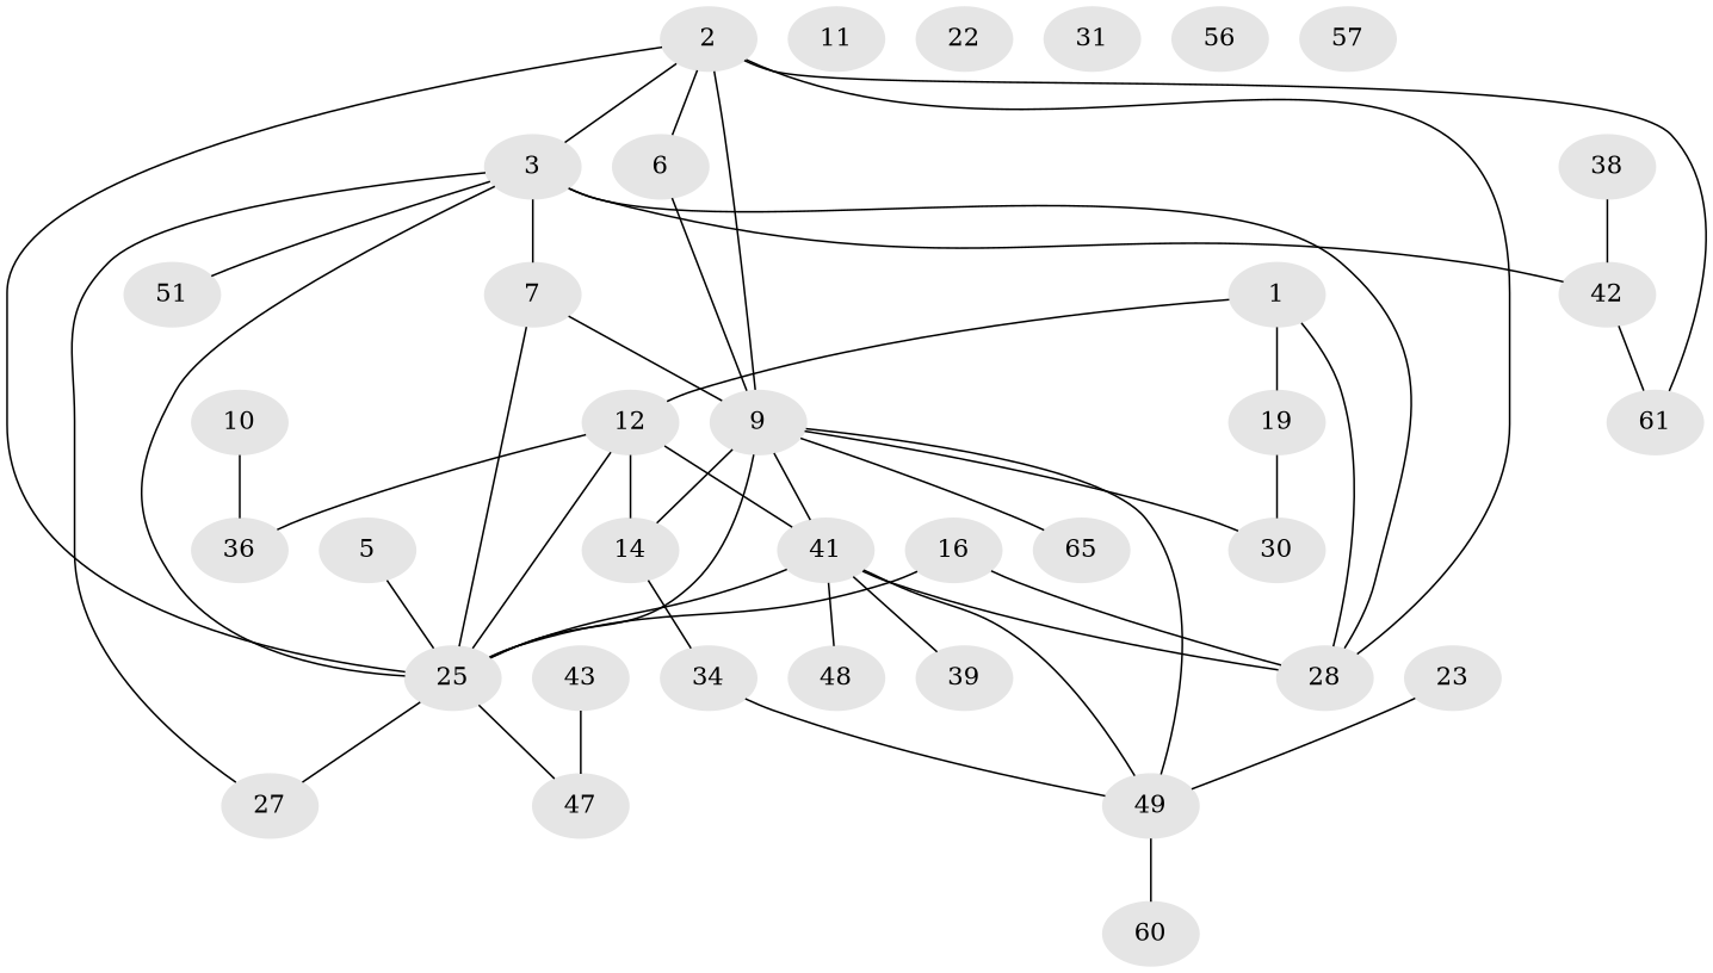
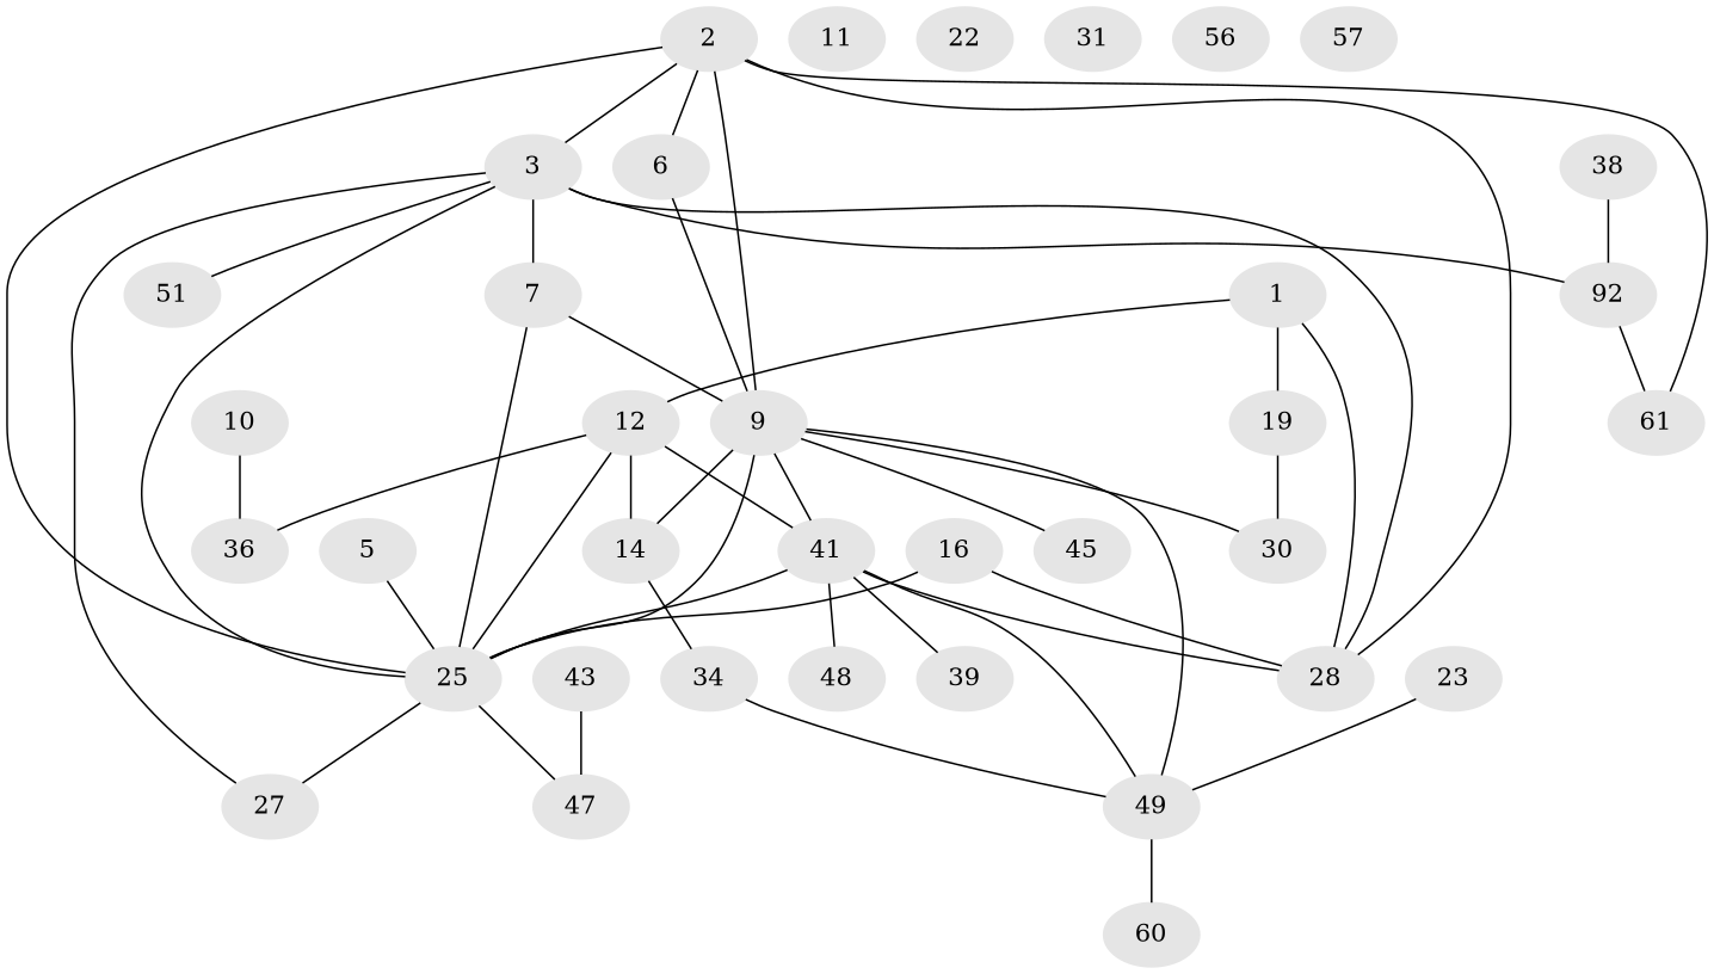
  graph {
    node [color=gray90 style=filled]
    1 [super="+4+8"]
    12 [super="+26"]
    19 [super="+24+50"]
    28 [super="+29"]
    25 [super="+43+40"]
    14 [super="+58"]
    n7 [label=41 super="+37"]
    36
    30 [super="+46"]
    2 [super="+41+17"]
    3 [super="+13+32+20"]
    6
    9 [super="+15+18"]
    61 [super="+71"]
    7
    27 [super="+64"]
-   42
+   42 [label=92]
    51 [super="+59"]
-   45 [label=65]
+   45
    49 [super="+54"]
    47
    5 [super="+55"]
    34 [super="+66"]
    39
    48
    60
    10
    11
    16
    22 [super="+67+63"]
    23
    31
    38
    n34 [label=43]
    56
    57
    1 -- 12
    1 -- 19
    1 -- 28
    12 -- 25
    12 -- 14 [weight=2]
    12 -- n7
    12 -- 36
    19 -- 30
    25 -- 27
    25 -- 47
    14 -- 34
    n7 -- 28
    n7 -- 25 [weight=2]
    n7 -- 49
    n7 -- 39
    n7 -- 48
    2 -- 28
    2 -- 25 [weight=2]
    2 -- 3
    2 -- 6
    2 -- 9 [weight=2]
    2 -- 61
    3 -- 28
    3 -- 25
    3 -- 7 [weight=2]
    3 -- 27
    3 -- 42
    3 -- 51
    6 -- 9
    9 -- 25 [weight=2]
    9 -- 14
    9 -- n7
    9 -- 30
    9 -- 45
    9 -- 49
    7 -- 25
    7 -- 9 [weight=2]
    42 -- 61
    49 -- 60
    5 -- 25
    34 -- 49
    10 -- 36
    16 -- 28
    16 -- 25
    23 -- 49
    38 -- 42
    n34 -- 47
  }
